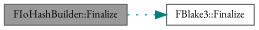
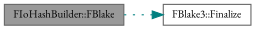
  digraph {
    rankdir=LR
    fontname="EB Garamond"
    node [fontname="EB Garamond" fontsize=10 shape=box style=filled]
-   n1 [color=gray40 fillcolor=grey60 fontcolor=black height=0.2 label="FIoHashBuilder::Finalize" width=0.4]
+   n1 [color=gray40 fillcolor=grey60 fontcolor=black height=0.2 label="FIoHashBuilder::FBlake" width=0.4]
    n2 [color=grey40 fillcolor=white height=0.2 label="FBlake3::Finalize" width=0.4]
    n1 -> n2 [color=teal fontname="EB Garamond" fontsize=10 labelfontname=Helvetica labelfontsize=10 style=dotted]
  }
